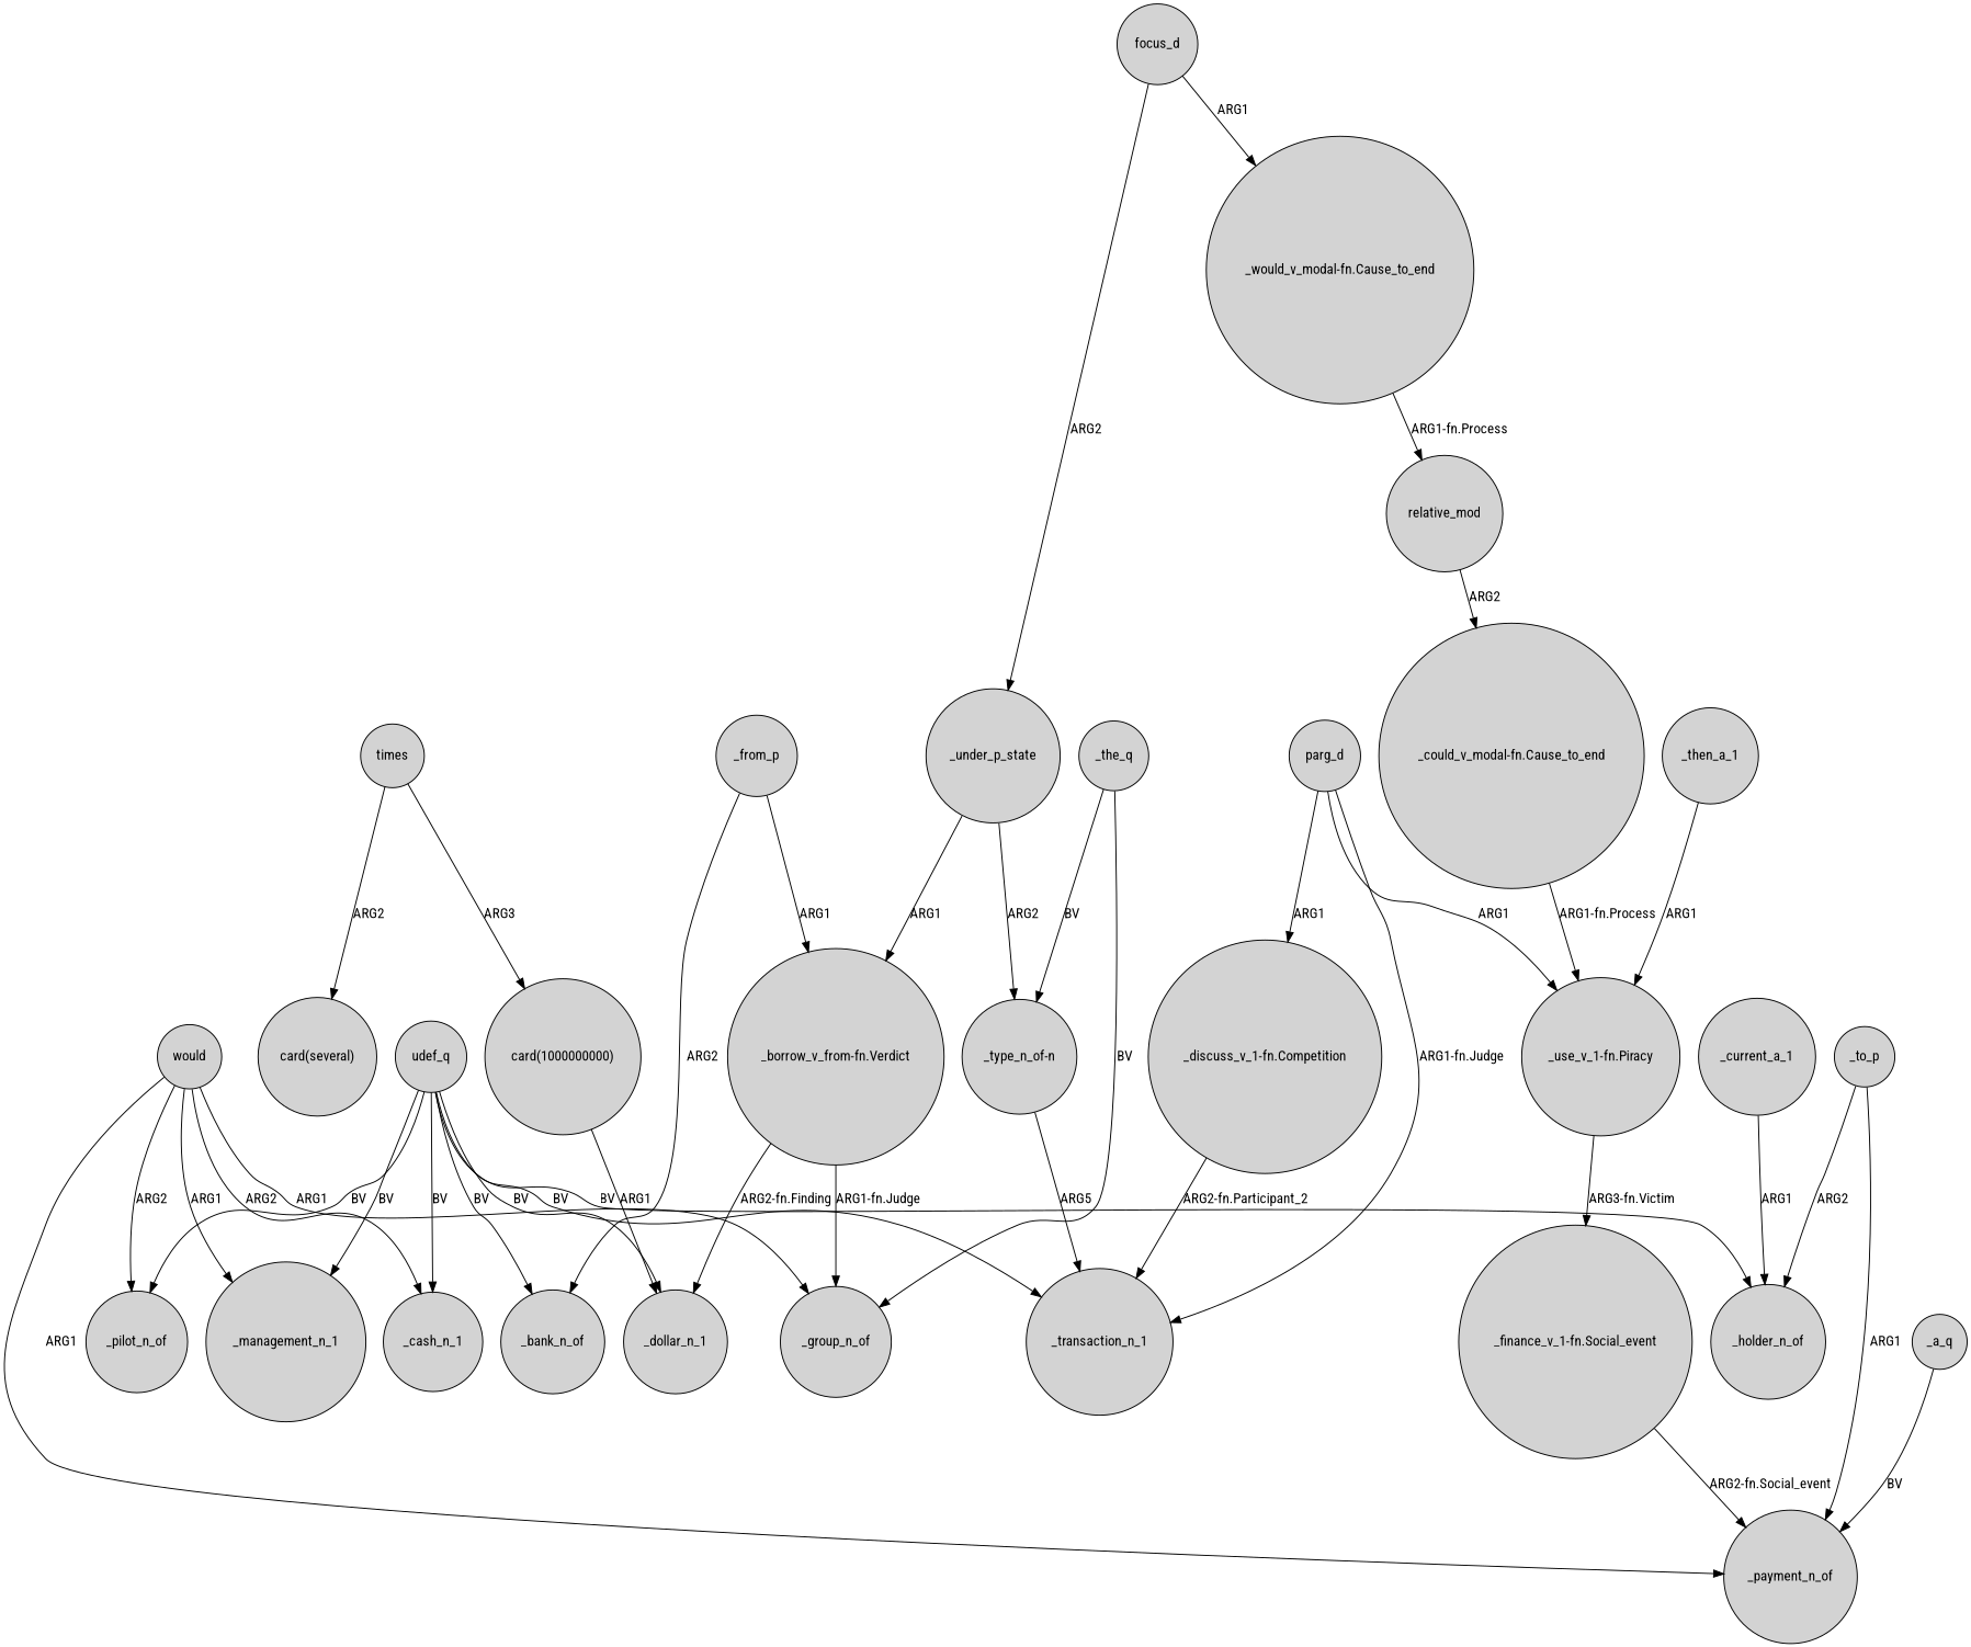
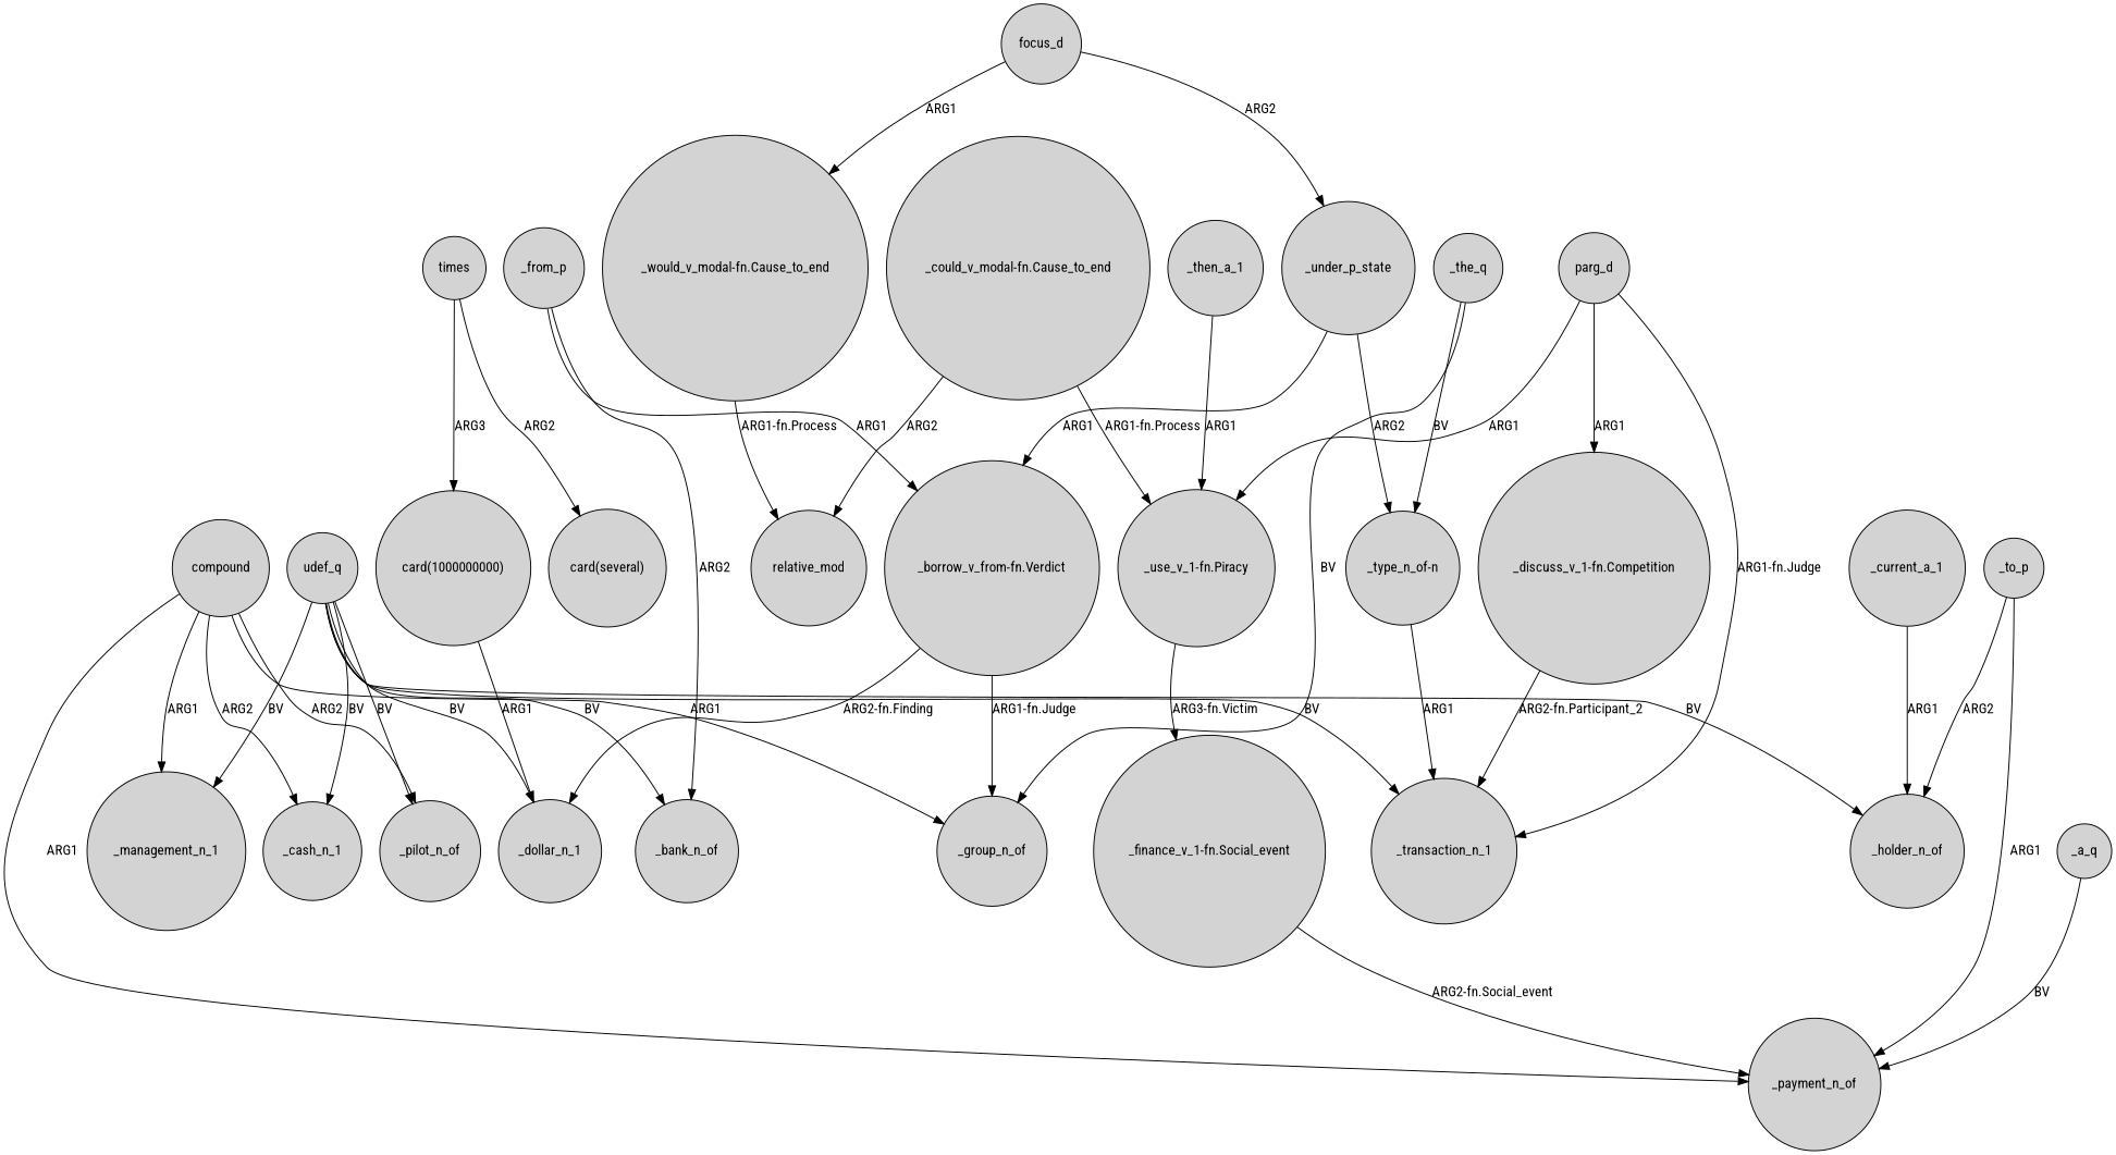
  digraph {
    fontname="Roboto Condensed"
    node [fontname="Roboto Condensed" shape=circle style=filled]
    edge [fontname="Roboto Condensed"]
    relative_mod
    "_could_v_modal-fn.Cause_to_end"
    "_use_v_1-fn.Piracy"
    "_finance_v_1-fn.Social_event"
    times
    "card(several)"
    "card(1000000000)"
    _dollar_n_1
    udef_q
    _cash_n_1
    _transaction_n_1
    _pilot_n_of
    _bank_n_of
    _holder_n_of
    _management_n_1
    _under_p_state
    "_type_n_of-n"
    "_borrow_v_from-fn.Verdict"
    _group_n_of
-   compound [label=would]
+   compound
    _payment_n_of
    parg_d
    "_discuss_v_1-fn.Competition"
    _a_q
    _from_p
    _to_p
    _current_a_1
    "_would_v_modal-fn.Cause_to_end"
    _the_q
    _then_a_1
    focus_d
-   relative_mod -> "_could_v_modal-fn.Cause_to_end" [label=ARG2]
+   "_could_v_modal-fn.Cause_to_end" -> relative_mod [label=ARG2]
    "_could_v_modal-fn.Cause_to_end" -> "_use_v_1-fn.Piracy" [label="ARG1-fn.Process"]
    "_use_v_1-fn.Piracy" -> "_finance_v_1-fn.Social_event" [label="ARG3-fn.Victim"]
    "_finance_v_1-fn.Social_event" -> _payment_n_of [label="ARG2-fn.Social_event"]
    times -> "card(several)" [label=ARG2]
    times -> "card(1000000000)" [label=ARG3]
    "card(1000000000)" -> _dollar_n_1 [label=ARG1]
    udef_q -> _dollar_n_1 [label=BV]
    udef_q -> _cash_n_1 [label=BV]
    udef_q -> _transaction_n_1 [label=BV]
    udef_q -> _pilot_n_of [label=BV]
    udef_q -> _bank_n_of [label=BV]
    udef_q -> _holder_n_of [label=BV]
    udef_q -> _management_n_1 [label=BV]
    _under_p_state -> "_type_n_of-n" [label=ARG2]
    _under_p_state -> "_borrow_v_from-fn.Verdict" [label=ARG1]
-   "_type_n_of-n" -> _transaction_n_1 [label=ARG5]
+   "_type_n_of-n" -> _transaction_n_1 [label=ARG1]
    "_borrow_v_from-fn.Verdict" -> _dollar_n_1 [label="ARG2-fn.Finding"]
    "_borrow_v_from-fn.Verdict" -> _group_n_of [label="ARG1-fn.Judge"]
    compound -> _cash_n_1 [label=ARG2]
    compound -> _pilot_n_of [label=ARG2]
    compound -> _management_n_1 [label=ARG1]
    compound -> _group_n_of [label=ARG1]
    compound -> _payment_n_of [label=ARG1]
    parg_d -> "_use_v_1-fn.Piracy" [label=ARG1]
    parg_d -> _transaction_n_1 [label="ARG1-fn.Judge"]
    parg_d -> "_discuss_v_1-fn.Competition" [label=ARG1]
    "_discuss_v_1-fn.Competition" -> _transaction_n_1 [label="ARG2-fn.Participant_2"]
    _a_q -> _payment_n_of [label=BV]
    _from_p -> _bank_n_of [label=ARG2]
    _from_p -> "_borrow_v_from-fn.Verdict" [label=ARG1]
    _to_p -> _holder_n_of [label=ARG2]
    _to_p -> _payment_n_of [label=ARG1]
    _current_a_1 -> _holder_n_of [label=ARG1]
    "_would_v_modal-fn.Cause_to_end" -> relative_mod [label="ARG1-fn.Process"]
    _the_q -> "_type_n_of-n" [label=BV]
    _the_q -> _group_n_of [label=BV]
    _then_a_1 -> "_use_v_1-fn.Piracy" [label=ARG1]
    focus_d -> _under_p_state [label=ARG2]
    focus_d -> "_would_v_modal-fn.Cause_to_end" [label=ARG1]
  }
